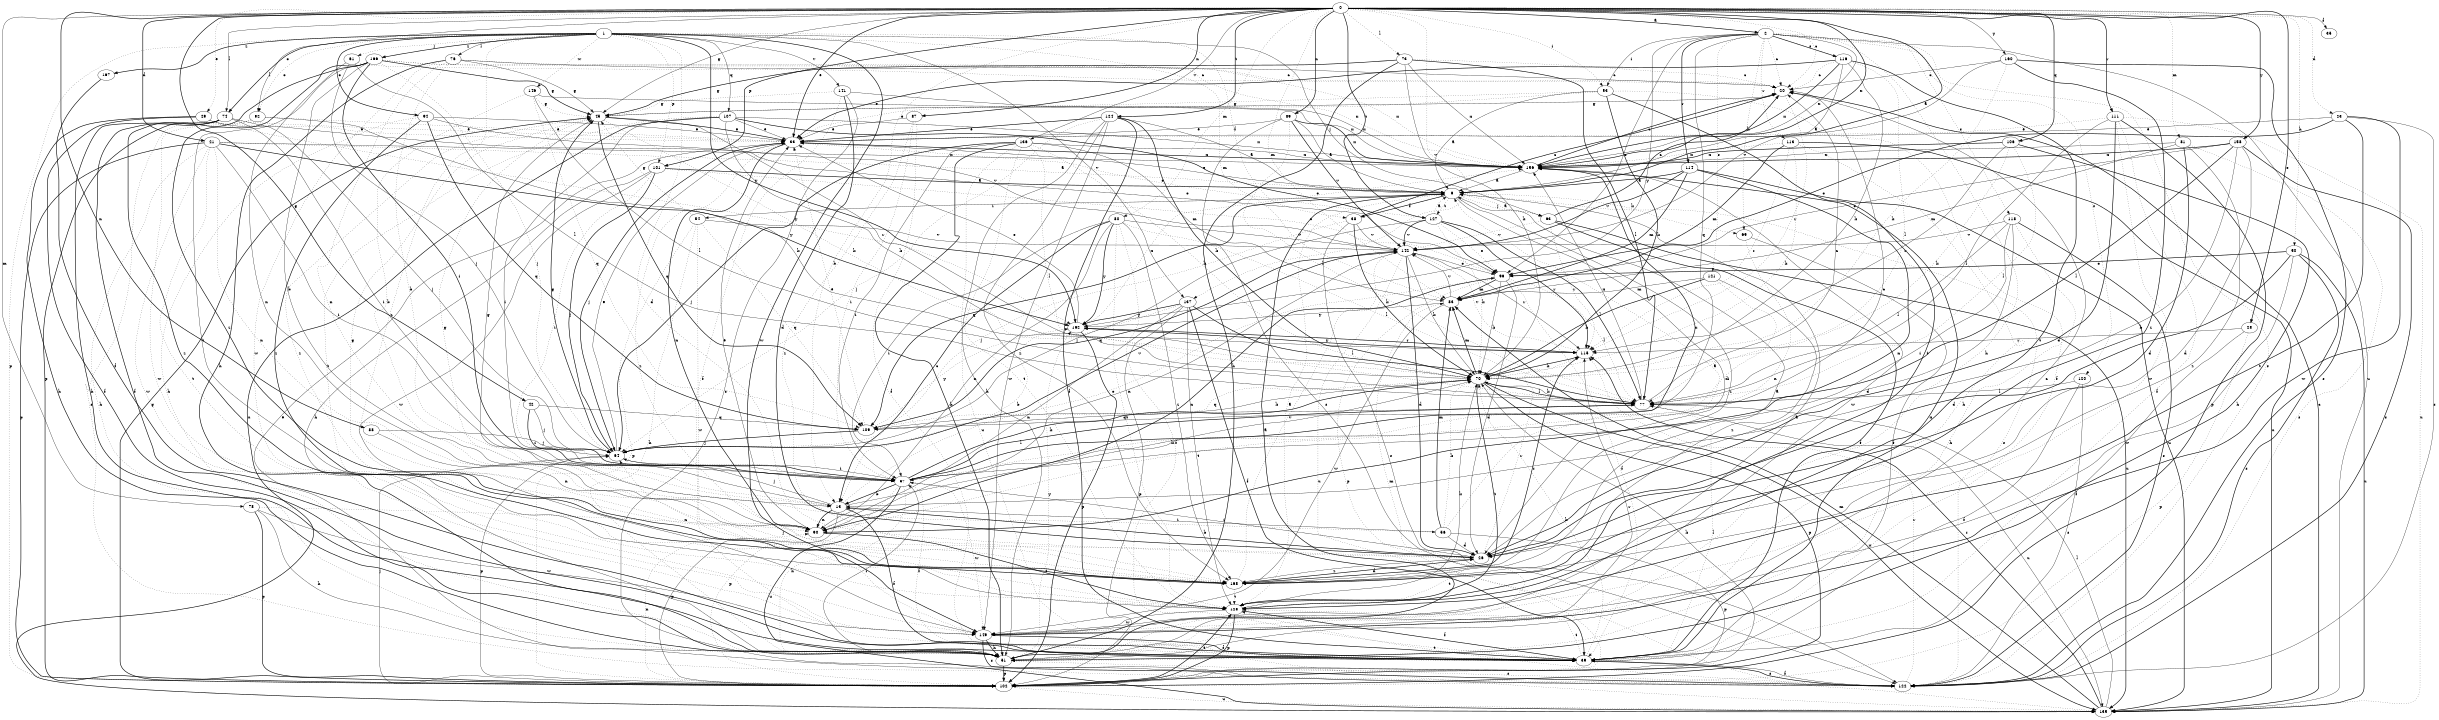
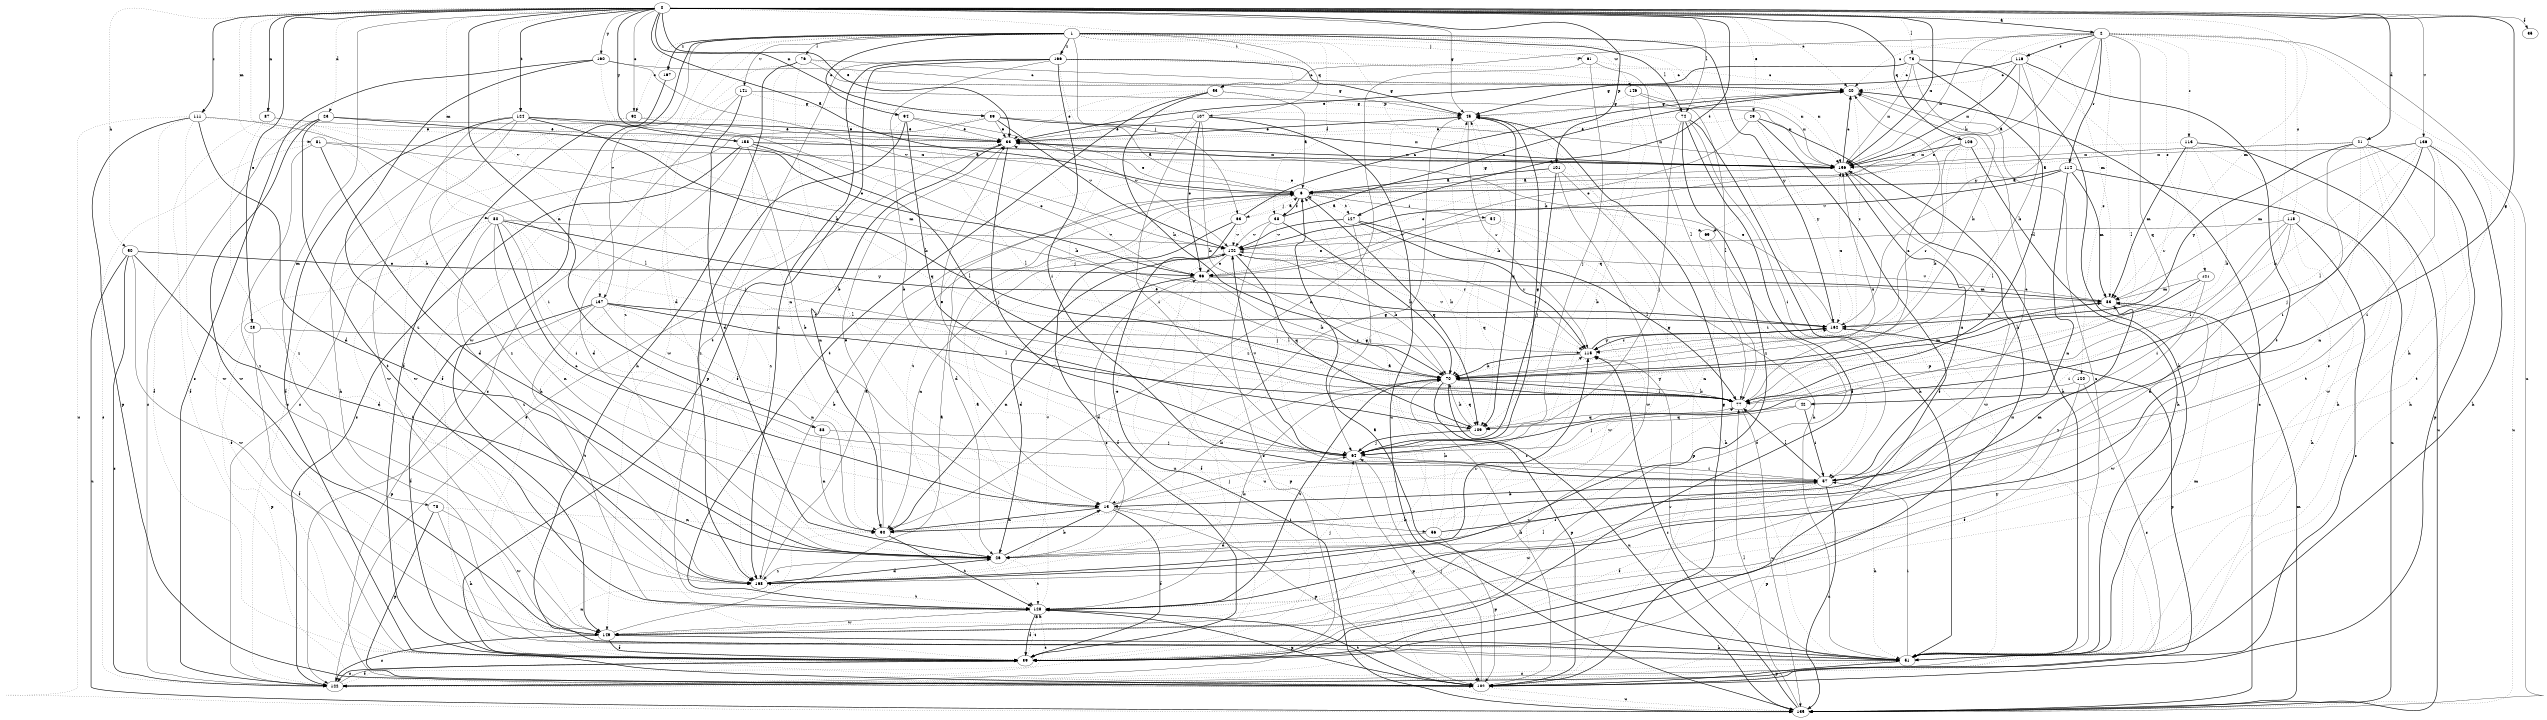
  strict digraph {
    edge [style=solid]
    0
    2
    6
    13
    20
    21
    23
    28
    29
    33
    35
    42
    45
    50
    53
    73
    74
    78
    80
    81
    83
    87
    88
    89
    92
    101
    106
    111
    124
    127
    136
    137
    156
    158
    160
    162
    51
    69
    96
    109
    113
    114
    116
    118
    120
    121
    122
    135
    26
    38
    63
    168
    54
    102
    39
    56
    64
    70
    90
    115
    149
    57
    128
    77
    142
    1
    61
    76
    94
    107
    141
    146
    166
    167
    0 -> 2 [label=a style=bold]
    0 -> 6 [label=a style=bold]
    0 -> 13 [label=b style=dotted]
    0 -> 20 [label=c style=dotted]
    0 -> 21 [label=d style=bold]
    0 -> 23 [label=d style=dotted]
    0 -> 28 [label=e style=bold]
    0 -> 29 [label=e style=dotted]
    0 -> 33 [label=e style=bold]
    0 -> 35 [label=f]
    0 -> 42 [label=g style=bold]
    0 -> 45 [label=g]
    0 -> 50 [label=h style=dotted]
    0 -> 53 [label=i style=dotted]
    0 -> 73 [label=l style=dotted]
    0 -> 74 [label=l]
    0 -> 78 [label=m]
    0 -> 80 [label=m style=dotted]
    0 -> 81 [label=m style=dotted]
    0 -> 83 [label=m style=dotted]
    0 -> 87 [label=n style=bold]
    0 -> 88 [label=n style=bold]
    0 -> 89 [label=n style=bold]
    0 -> 92 [label=o]
    0 -> 101 [label=p style=bold]
    0 -> 106 [label=q style=bold]
    0 -> 111 [label=r style=bold]
    0 -> 124 [label=t style=bold]
    0 -> 127 [label=t style=bold]
    0 -> 136 [label=v]
    0 -> 137 [label=v style=dotted]
    0 -> 156 [label=x style=bold]
    0 -> 158 [label=y style=bold]
    0 -> 160 [label=y]
    2 -> 20 [label=c style=dotted]
    2 -> 53 [label=i]
    2 -> 156 [label=x]
    2 -> 162 [label=y]
    2 -> 51 [label=h style=dotted]
    2 -> 69 [label=k style=dotted]
    2 -> 96 [label=o]
    2 -> 109 [label=q]
    2 -> 113 [label=r style=dotted]
    2 -> 114 [label=r style=bold]
    2 -> 116 [label=s style=bold]
    2 -> 118 [label=s style=dotted]
    2 -> 120 [label=s style=dotted]
    2 -> 121 [label=s style=dotted]
    2 -> 122 [label=s style=dotted]
    2 -> 135 [label=u]
    6 -> 33 [label=e]
    6 -> 127 [label=t style=dotted]
    6 -> 69 [label=k style=dotted]
    6 -> 109 [label=q style=bold]
    6 -> 122 [label=s style=dotted]
    6 -> 26 [label=d]
    6 -> 38 [label=f style=bold]
    6 -> 63 [label=j style=dotted]
    6 -> 168 [label=z]
    6 -> 54 [label=i]
    13 -> 45 [label=g]
    13 -> 96 [label=o style=dotted]
    13 -> 102 [label=p]
    13 -> 39 [label=f style=bold]
    13 -> 56 [label=i]
    13 -> 64 [label=j]
    13 -> 70 [label=k]
    13 -> 90 [label=n style=bold]
    20 -> 45 [label=g]
    20 -> 115 [label=r style=dotted]
    21 -> 6 [label=a style=dotted]
    21 -> 156 [label=x]
    21 -> 162 [label=y style=bold]
    21 -> 51 [label=h style=dotted]
    21 -> 102 [label=p style=bold]
    21 -> 90 [label=n style=dotted]
    21 -> 149 [label=w style=dotted]
    21 -> 57 [label=i]
    21 -> 128 [label=t style=dotted]
    23 -> 33 [label=e]
    23 -> 96 [label=o style=bold]
    23 -> 122 [label=s]
    23 -> 149 [label=w style=bold]
    23 -> 128 [label=t style=bold]
    28 -> 102 [label=p style=dotted]
    28 -> 39 [label=f]
    28 -> 115 [label=r]
    29 -> 33 [label=e style=dotted]
    29 -> 162 [label=y style=dotted]
    29 -> 51 [label=h style=bold]
    29 -> 96 [label=o]
    29 -> 39 [label=f style=bold]
    33 -> 156 [label=x style=bold]
    33 -> 168 [label=z style=dotted]
    33 -> 64 [label=j style=bold]
    33 -> 90 [label=n style=bold]
    42 -> 109 [label=q]
    42 -> 64 [label=j]
    42 -> 57 [label=i style=bold]
    45 -> 33 [label=e style=bold]
    45 -> 109 [label=q style=bold]
    45 -> 168 [label=z style=dotted]
    45 -> 70 [label=k style=dotted]
    45 -> 115 [label=r]
    50 -> 96 [label=o style=bold]
    50 -> 122 [label=s style=bold]
    50 -> 135 [label=u style=bold]
    50 -> 26 [label=d style=bold]
    50 -> 149 [label=w]
    53 -> 6 [label=a]
    53 -> 33 [label=e style=dotted]
    53 -> 45 [label=g style=dotted]
    53 -> 39 [label=f style=dotted]
    53 -> 70 [label=k style=bold]
    53 -> 128 [label=t style=bold]
    73 -> 20 [label=c style=dotted]
    73 -> 45 [label=g style=bold]
    73 -> 156 [label=x]
    73 -> 51 [label=h style=bold]
    73 -> 70 [label=k]
    73 -> 77 [label=l style=bold]
    74 -> 33 [label=e style=dotted]
    74 -> 51 [label=h style=bold]
    74 -> 168 [label=z style=bold]
    74 -> 39 [label=f style=bold]
    74 -> 64 [label=j]
    74 -> 57 [label=i]
    78 -> 51 [label=h]
    78 -> 102 [label=p style=bold]
    78 -> 90 [label=n style=dotted]
    78 -> 149 [label=w]
    80 -> 13 [label=c style=bold]
    80 -> 162 [label=y style=bold]
    80 -> 168 [label=z]
    80 -> 39 [label=f style=dotted]
    80 -> 90 [label=n]
    80 -> 57 [label=i]
    80 -> 128 [label=t style=dotted]
    80 -> 77 [label=l style=dotted]
    80 -> 142 [label=v]
    81 -> 83 [label=m]
    81 -> 156 [label=x]
    81 -> 122 [label=s style=dotted]
    81 -> 26 [label=d style=bold]
    81 -> 168 [label=z]
    83 -> 162 [label=y]
    83 -> 149 [label=w]
    83 -> 142 [label=v]
    87 -> 33 [label=e]
    87 -> 168 [label=z style=dotted]
    87 -> 39 [label=f style=dotted]
    87 -> 57 [label=i style=dotted]
    88 -> 64 [label=j]
    88 -> 90 [label=n]
    89 -> 6 [label=a]
    89 -> 33 [label=e]
    89 -> 156 [label=x style=bold]
    89 -> 122 [label=s]
    89 -> 77 [label=l style=dotted]
    89 -> 142 [label=v style=bold]
    92 -> 33 [label=e style=dotted]
    92 -> 122 [label=s style=dotted]
    92 -> 70 [label=k]
    92 -> 149 [label=w style=dotted]
    101 -> 6 [label=a style=bold]
    101 -> 51 [label=h]
    101 -> 96 [label=o style=dotted]
    101 -> 64 [label=j style=bold]
    101 -> 149 [label=w]
    101 -> 57 [label=i style=dotted]
    106 -> 156 [label=x style=bold]
    106 -> 51 [label=h style=bold]
    106 -> 70 [label=k style=dotted]
    106 -> 115 [label=r]
    106 -> 77 [label=l style=dotted]
    111 -> 33 [label=e style=dotted]
    111 -> 135 [label=u style=dotted]
    111 -> 26 [label=d style=bold]
    111 -> 102 [label=p style=bold]
    111 -> 39 [label=f style=dotted]
    111 -> 149 [label=w style=dotted]
    111 -> 77 [label=l]
    124 -> 6 [label=a]
    124 -> 33 [label=e style=bold]
    124 -> 51 [label=h]
    124 -> 168 [label=z]
    124 -> 39 [label=f style=bold]
    124 -> 64 [label=j style=dotted]
    124 -> 70 [label=k style=bold]
    124 -> 149 [label=w]
    127 -> 6 [label=a style=dotted]
    127 -> 33 [label=e style=dotted]
    127 -> 96 [label=o style=dotted]
    127 -> 64 [label=j]
    127 -> 70 [label=k style=dotted]
    127 -> 115 [label=r style=bold]
    127 -> 77 [label=l style=bold]
    127 -> 142 [label=v style=bold]
    136 -> 83 [label=m]
    136 -> 156 [label=x]
    136 -> 51 [label=h style=bold]
    136 -> 135 [label=u style=dotted]
    136 -> 64 [label=j style=bold]
    136 -> 70 [label=k style=dotted]
    136 -> 57 [label=i]
    136 -> 128 [label=t style=dotted]
    136 -> 77 [label=l style=dotted]
    137 -> 13 [label=b style=dotted]
    137 -> 162 [label=y style=bold]
    137 -> 102 [label=p]
    137 -> 39 [label=f style=bold]
    137 -> 90 [label=n]
    137 -> 128 [label=t]
    137 -> 77 [label=l style=bold]
    156 -> 6 [label=a]
    156 -> 20 [label=c style=bold]
    156 -> 149 [label=w]
    158 -> 13 [label=b]
    158 -> 156 [label=x style=bold]
    158 -> 96 [label=o]
    158 -> 122 [label=s style=bold]
    158 -> 26 [label=d]
    158 -> 77 [label=l style=bold]
    160 -> 20 [label=c]
    160 -> 122 [label=s style=bold]
    160 -> 168 [label=z style=bold]
    160 -> 70 [label=k style=dotted]
    160 -> 142 [label=v]
    162 -> 33 [label=e]
    162 -> 156 [label=x style=dotted]
    162 -> 102 [label=p style=bold]
    162 -> 115 [label=r style=bold]
    51 -> 6 [label=a style=bold]
    51 -> 20 [label=c]
    51 -> 83 [label=m style=dotted]
    51 -> 162 [label=y style=dotted]
    51 -> 122 [label=s style=dotted]
    51 -> 102 [label=p style=bold]
    51 -> 115 [label=r]
    51 -> 57 [label=i]
    69 -> 39 [label=f]
    69 -> 90 [label=n style=dotted]
    96 -> 83 [label=m style=bold]
    96 -> 26 [label=d]
    96 -> 102 [label=p style=dotted]
    96 -> 39 [label=f style=dotted]
    96 -> 70 [label=k]
    96 -> 90 [label=n style=bold]
    96 -> 77 [label=l style=dotted]
    109 -> 33 [label=e style=dotted]
    109 -> 162 [label=y style=dotted]
    109 -> 64 [label=j style=bold]
    109 -> 70 [label=k]
    113 -> 83 [label=m style=bold]
    113 -> 156 [label=x style=dotted]
    113 -> 51 [label=h style=dotted]
    113 -> 135 [label=u style=bold]
    113 -> 70 [label=k style=dotted]
    113 -> 115 [label=r style=dotted]
    114 -> 6 [label=a style=bold]
    114 -> 83 [label=m style=bold]
    114 -> 135 [label=u style=bold]
    114 -> 90 [label=n style=bold]
    114 -> 142 [label=v style=bold]
    116 -> 6 [label=a]
    116 -> 20 [label=c style=dotted]
    116 -> 33 [label=e style=bold]
    116 -> 156 [label=x style=bold]
    116 -> 70 [label=k]
    116 -> 128 [label=t style=bold]
    116 -> 77 [label=l style=dotted]
    118 -> 51 [label=h style=dotted]
    118 -> 122 [label=s style=bold]
    118 -> 26 [label=d]
    118 -> 57 [label=i]
    118 -> 77 [label=l]
    118 -> 142 [label=v]
    120 -> 122 [label=s]
    120 -> 39 [label=f]
    120 -> 77 [label=l]
    121 -> 83 [label=m]
    121 -> 168 [label=z]
    121 -> 70 [label=k style=bold]
    121 -> 57 [label=i style=dotted]
    122 -> 33 [label=e]
    122 -> 39 [label=f]
    122 -> 115 [label=r style=dotted]
    122 -> 128 [label=t style=dotted]
    135 -> 20 [label=c style=bold]
    135 -> 83 [label=m style=bold]
    135 -> 115 [label=r style=bold]
    135 -> 77 [label=l]
    26 -> 13 [label=b style=bold]
    26 -> 45 [label=g style=dotted]
    26 -> 168 [label=z]
    26 -> 115 [label=r style=dotted]
    26 -> 57 [label=i]
    26 -> 128 [label=t style=dotted]
    38 -> 20 [label=c style=bold]
    38 -> 122 [label=s]
    38 -> 64 [label=j style=dotted]
    38 -> 70 [label=k style=bold]
    38 -> 142 [label=v]
    63 -> 6 [label=a style=dotted]
    63 -> 20 [label=c style=bold]
    63 -> 135 [label=u style=bold]
    63 -> 39 [label=f style=bold]
    63 -> 115 [label=r style=dotted]
    63 -> 142 [label=v style=dotted]
    168 -> 6 [label=a]
    168 -> 26 [label=d style=bold]
    168 -> 115 [label=r style=bold]
    168 -> 128 [label=t style=dotted]
    168 -> 142 [label=v style=dotted]
    54 -> 45 [label=g style=dotted]
    54 -> 51 [label=h style=dotted]
    54 -> 109 [label=q style=dotted]
    54 -> 102 [label=p style=dotted]
    54 -> 149 [label=w style=dotted]
    54 -> 142 [label=v]
    102 -> 45 [label=g style=bold]
    102 -> 135 [label=u style=dotted]
    102 -> 64 [label=j]
    102 -> 70 [label=k]
    102 -> 90 [label=n style=dotted]
    102 -> 128 [label=t style=bold]
    39 -> 156 [label=x style=bold]
    39 -> 122 [label=s style=bold]
    39 -> 70 [label=k style=dotted]
    39 -> 128 [label=t style=dotted]
    39 -> 77 [label=l style=dotted]
    56 -> 6 [label=a style=dotted]
    56 -> 45 [label=g style=dotted]
    56 -> 83 [label=m style=bold]
    56 -> 26 [label=d]
    56 -> 102 [label=p]
    56 -> 70 [label=k style=dotted]
    64 -> 33 [label=e]
    64 -> 45 [label=g style=bold]
    64 -> 102 [label=p]
    64 -> 57 [label=i]
    64 -> 142 [label=v style=bold]
    70 -> 83 [label=m style=bold]
    70 -> 109 [label=q style=dotted]
    70 -> 135 [label=u style=bold]
    70 -> 102 [label=p style=bold]
    70 -> 128 [label=t style=bold]
    70 -> 77 [label=l style=bold]
    90 -> 33 [label=e]
    90 -> 128 [label=t style=bold]
    115 -> 162 [label=y style=bold]
    115 -> 70 [label=k style=bold]
    115 -> 142 [label=v style=dotted]
    149 -> 6 [label=a]
    149 -> 51 [label=h style=bold]
    149 -> 122 [label=s style=bold]
    149 -> 39 [label=f style=bold]
    57 -> 13 [label=b style=bold]
    57 -> 20 [label=c]
    57 -> 156 [label=x style=bold]
    57 -> 51 [label=h style=dotted]
    57 -> 135 [label=u style=bold]
    57 -> 102 [label=p style=dotted]
    57 -> 39 [label=f style=dotted]
-   57 -> 70 [label=k style=bold]
    57 -> 149 [label=w style=dotted]
    57 -> 77 [label=l style=bold]
    128 -> 6 [label=a style=dotted]
    128 -> 102 [label=p style=bold]
    128 -> 39 [label=f style=bold]
    128 -> 64 [label=j style=dotted]
    128 -> 70 [label=k]
    128 -> 149 [label=w]
    77 -> 20 [label=c]
    77 -> 156 [label=x]
    77 -> 109 [label=q]
    77 -> 135 [label=u]
    77 -> 70 [label=k]
    142 -> 96 [label=o]
    142 -> 109 [label=q style=bold]
    142 -> 135 [label=u style=dotted]
    142 -> 26 [label=d style=bold]
    142 -> 70 [label=k]
    142 -> 90 [label=n]
    142 -> 115 [label=r]
    1 -> 74 [label=l style=bold]
    1 -> 83 [label=m style=dotted]
    1 -> 92 [label=o style=dotted]
    1 -> 101 [label=p style=dotted]
    1 -> 137 [label=v]
    1 -> 162 [label=y style=bold]
    1 -> 26 [label=d style=dotted]
    1 -> 38 [label=f style=dotted]
    1 -> 63 [label=j]
    1 -> 168 [label=z style=dotted]
    1 -> 102 [label=p style=dotted]
    1 -> 149 [label=w style=bold]
    1 -> 61 [label=j style=dotted]
    1 -> 76 [label=l]
    1 -> 94 [label=o style=bold]
    1 -> 107 [label=q]
    1 -> 141 [label=v]
    1 -> 146 [label=w style=dotted]
    1 -> 166 [label=z style=bold]
    1 -> 167 [label=z style=bold]
    61 -> 20 [label=c style=dotted]
    61 -> 64 [label=j]
    61 -> 90 [label=n]
    61 -> 77 [label=l]
    76 -> 13 [label=b style=dotted]
    76 -> 20 [label=c]
    76 -> 45 [label=g]
    76 -> 156 [label=x style=dotted]
    76 -> 51 [label=h style=bold]
    76 -> 90 [label=n style=dotted]
    76 -> 149 [label=w style=dotted]
    94 -> 33 [label=e]
    94 -> 51 [label=h style=dotted]
    94 -> 109 [label=q style=bold]
    94 -> 168 [label=z style=bold]
    94 -> 142 [label=v]
    107 -> 33 [label=e]
    107 -> 156 [label=x]
    107 -> 96 [label=o style=bold]
    107 -> 135 [label=u style=bold]
    107 -> 70 [label=k]
    107 -> 57 [label=i]
    107 -> 128 [label=t style=dotted]
    141 -> 45 [label=g style=dotted]
    141 -> 156 [label=x]
    141 -> 122 [label=s]
    141 -> 26 [label=d style=bold]
    141 -> 39 [label=f style=dotted]
    146 -> 13 [label=b style=dotted]
    146 -> 45 [label=g style=dotted]
    146 -> 156 [label=x]
    146 -> 109 [label=q style=dotted]
    146 -> 77 [label=l]
    166 -> 13 [label=b]
    166 -> 20 [label=c style=dotted]
    166 -> 45 [label=g style=bold]
    166 -> 156 [label=x style=dotted]
    166 -> 168 [label=z style=bold]
    166 -> 102 [label=p style=bold]
    166 -> 64 [label=j style=dotted]
    166 -> 57 [label=i style=bold]
    166 -> 128 [label=t]
    167 -> 39 [label=f style=bold]
  }
